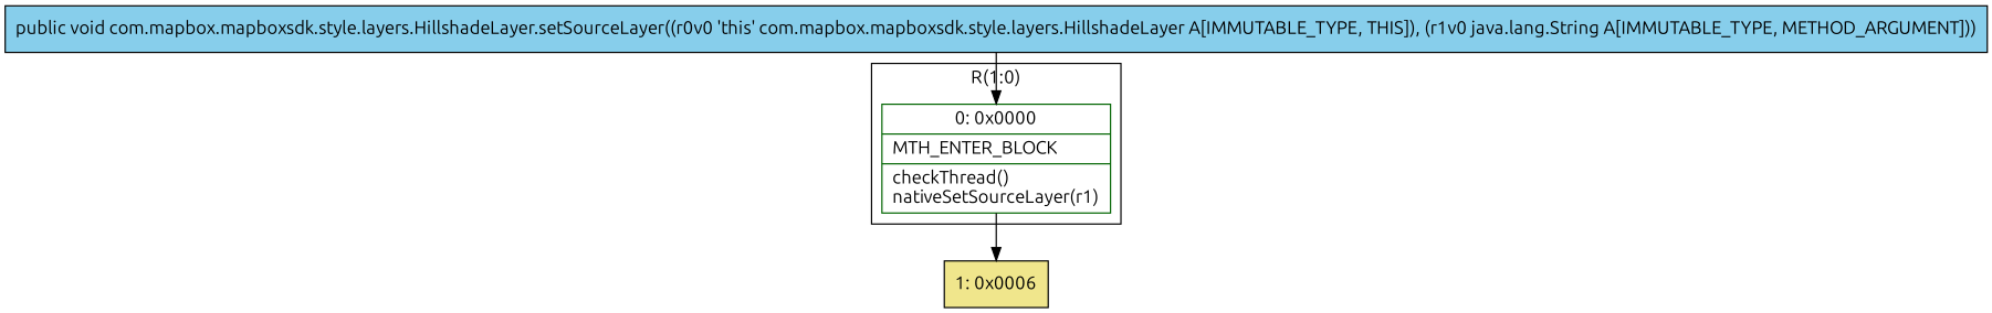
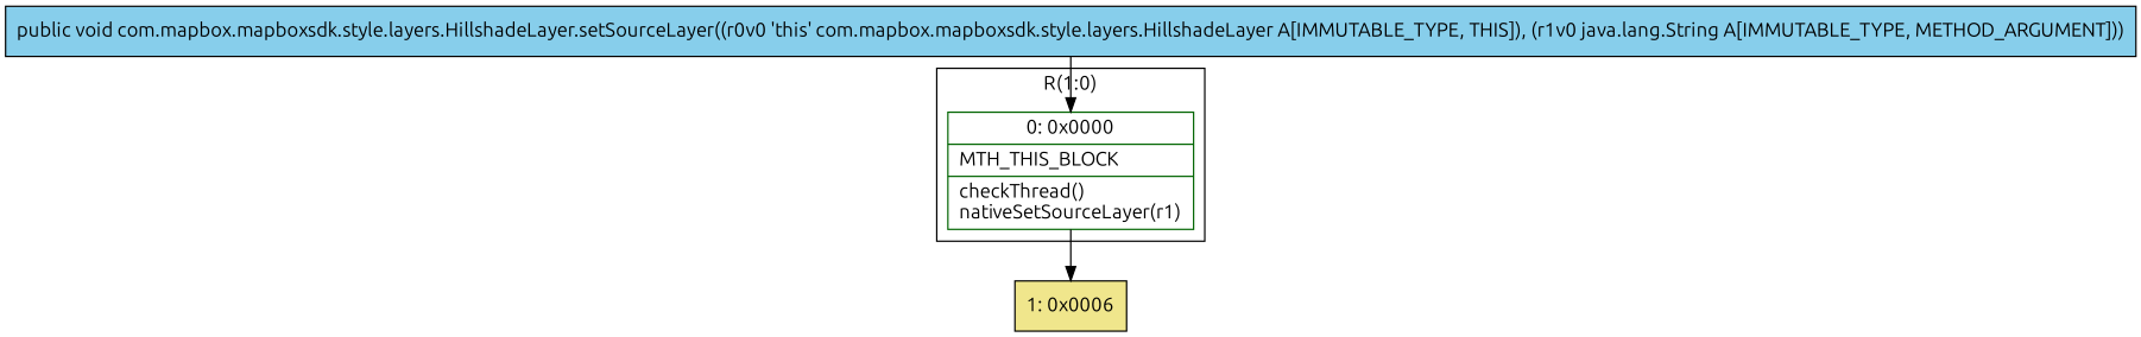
  digraph {
    fontname=Ubuntu
    node [color=black shape=record style=filled fontname=Ubuntu]
    edge [fontname=Ubuntu]
-   n1 [color=darkgreen label="{0\:\ 0x0000|MTH_ENTER_BLOCK\l|checkThread()\lnativeSetSourceLayer(r1)\l}" fillcolor=white]
+   n1 [color=darkgreen label="{0\:\ 0x0000|MTH_THIS_BLOCK\l|checkThread()\lnativeSetSourceLayer(r1)\l}" fillcolor=white]
    n2 [label="{1\:\ 0x0006}" fillcolor=khaki]
    n3 [label="{public void com.mapbox.mapboxsdk.style.layers.HillshadeLayer.setSourceLayer((r0v0 'this' com.mapbox.mapboxsdk.style.layers.HillshadeLayer A[IMMUTABLE_TYPE, THIS]), (r1v0 java.lang.String A[IMMUTABLE_TYPE, METHOD_ARGUMENT])) }" fillcolor=skyblue]
    subgraph cluster_1 {
      label="R(1:0)"
      n1
    }
    n1 -> n2
    n3 -> n1
  }
